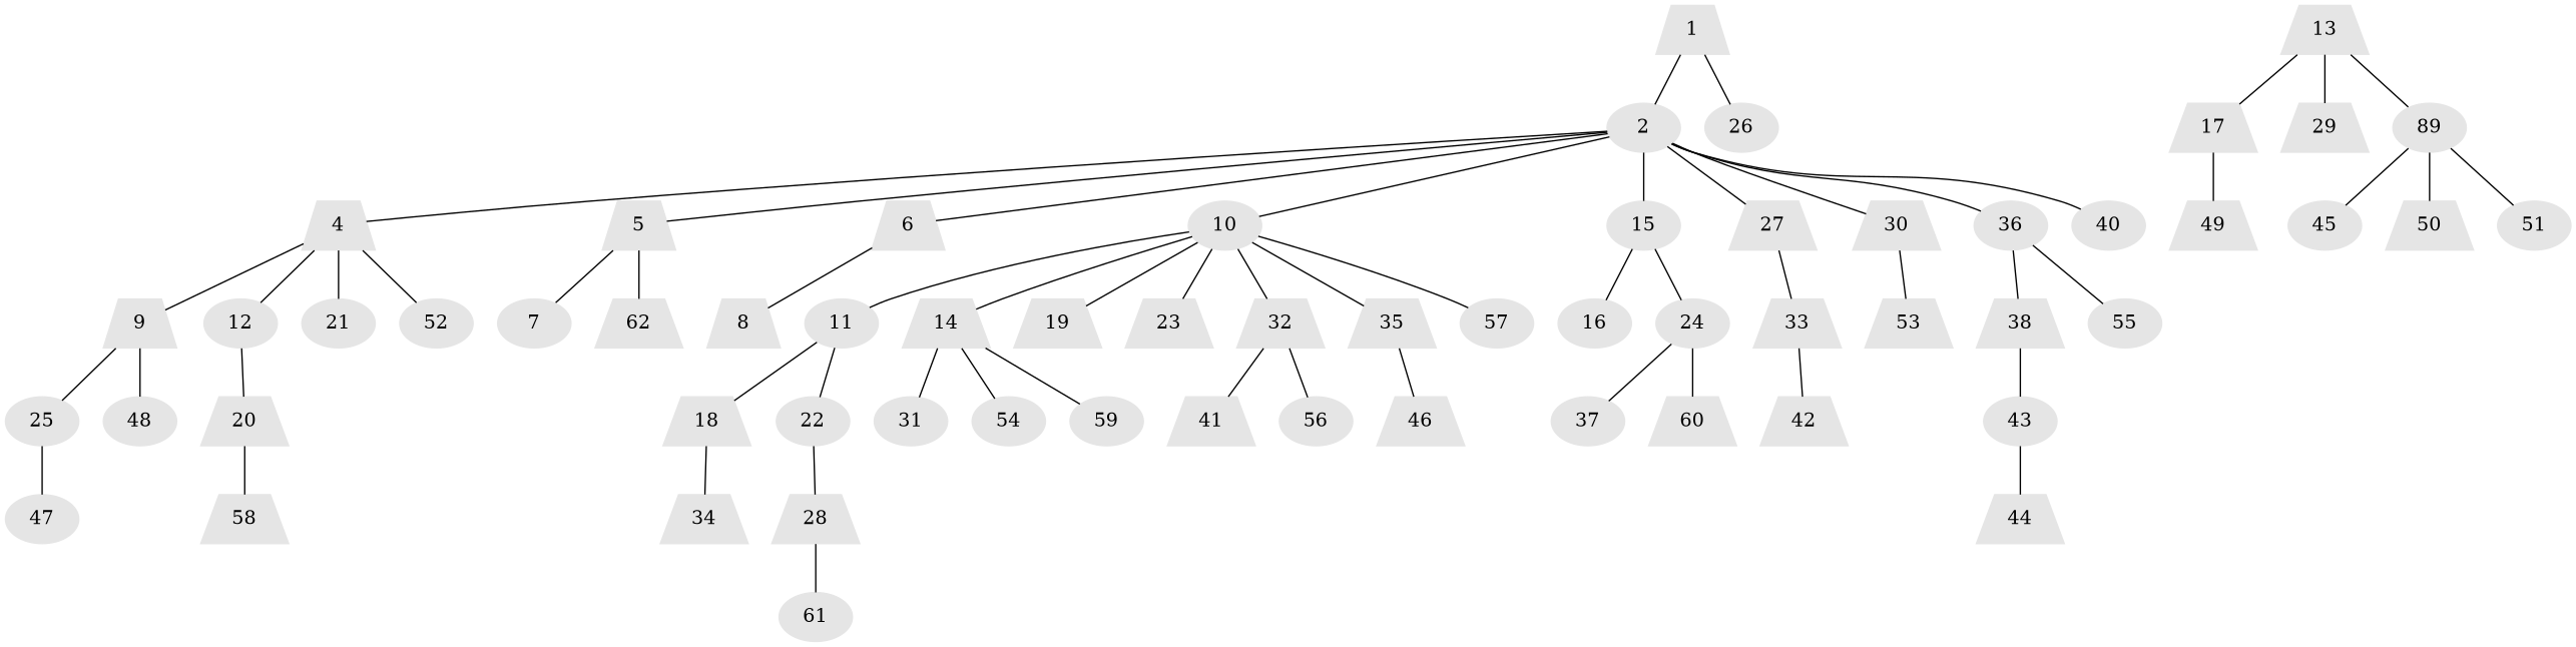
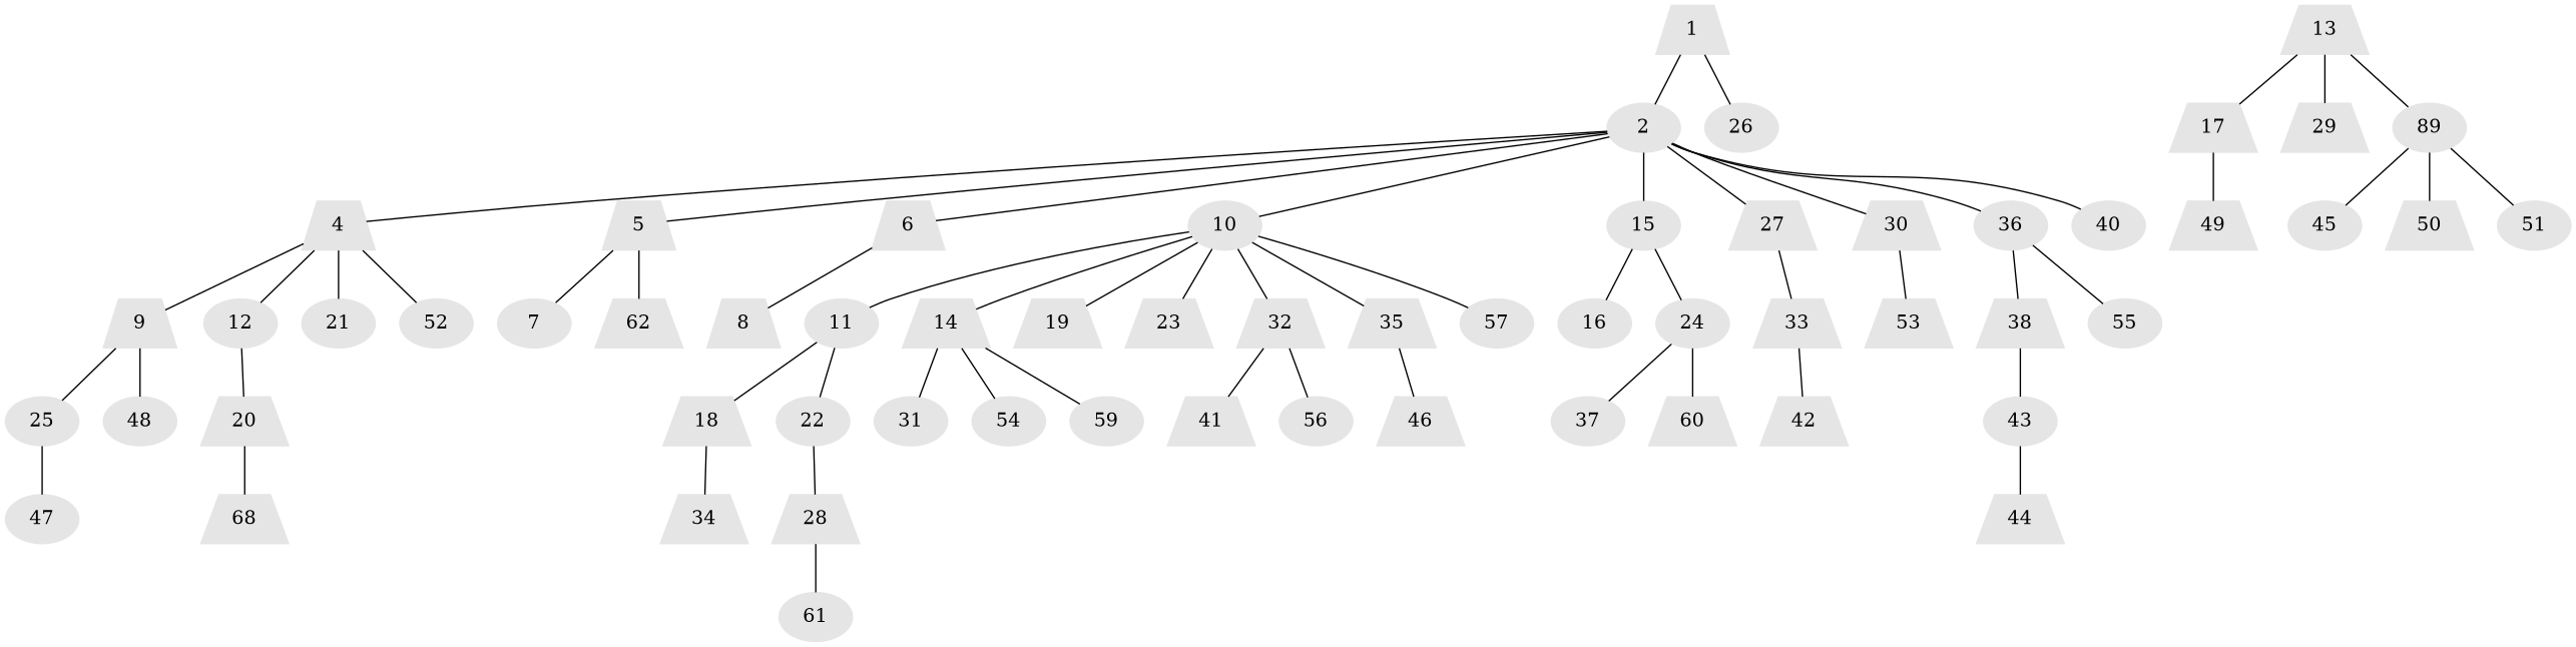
  graph {
    node [color=gray90 shape=trapezium style=filled]
    2 [shape=ellipse]
    1
    26 [shape=ellipse]
    4
    5
    6
    10 [shape=ellipse]
    15 [shape=ellipse]
    27
    30
    36 [shape=ellipse]
    40 [shape=ellipse]
    9
    12 [shape=ellipse]
    21 [shape=ellipse]
    52 [shape=ellipse]
    7 [shape=ellipse]
    62
    8
    11 [shape=ellipse]
    14
    19
    23
    32
    35
    57 [shape=ellipse]
    16 [shape=ellipse]
    24 [shape=ellipse]
    33
    53
    38
    55 [shape=ellipse]
    13
    17
    29
    n36 [label=89 shape=ellipse]
    25 [shape=ellipse]
    48 [shape=ellipse]
    20
    47 [shape=ellipse]
    18
    22 [shape=ellipse]
    31 [shape=ellipse]
    54 [shape=ellipse]
    59 [shape=ellipse]
    41
    56 [shape=ellipse]
    46
    34
    28
-   58
+   58 [label=68]
    49
    45 [shape=ellipse]
    50
    51 [shape=ellipse]
    37 [shape=ellipse]
    60
    61 [shape=ellipse]
    42
    43 [shape=ellipse]
    44
    2 -- 4
    2 -- 5
    2 -- 6
    2 -- 10
    2 -- 15
    2 -- 27
    2 -- 30
    2 -- 36
    2 -- 40
    1 -- 2
    1 -- 26
    4 -- 9
    4 -- 12
    4 -- 21
    4 -- 52
    5 -- 7
    5 -- 62
    6 -- 8
    10 -- 11
    10 -- 14
    10 -- 19
    10 -- 23
    10 -- 32
    10 -- 35
    10 -- 57
    15 -- 16
    15 -- 24
    27 -- 33
    30 -- 53
    36 -- 38
    36 -- 55
    9 -- 25
    9 -- 48
    12 -- 20
    11 -- 18
    11 -- 22
    14 -- 31
    14 -- 54
    14 -- 59
    32 -- 41
    32 -- 56
    35 -- 46
    24 -- 37
    24 -- 60
    33 -- 42
    38 -- 43
    13 -- 17
    13 -- 29
    13 -- n36
    17 -- 49
    n36 -- 45
    n36 -- 50
    n36 -- 51
    25 -- 47
    20 -- 58
    18 -- 34
    22 -- 28
    28 -- 61
    43 -- 44
  }
